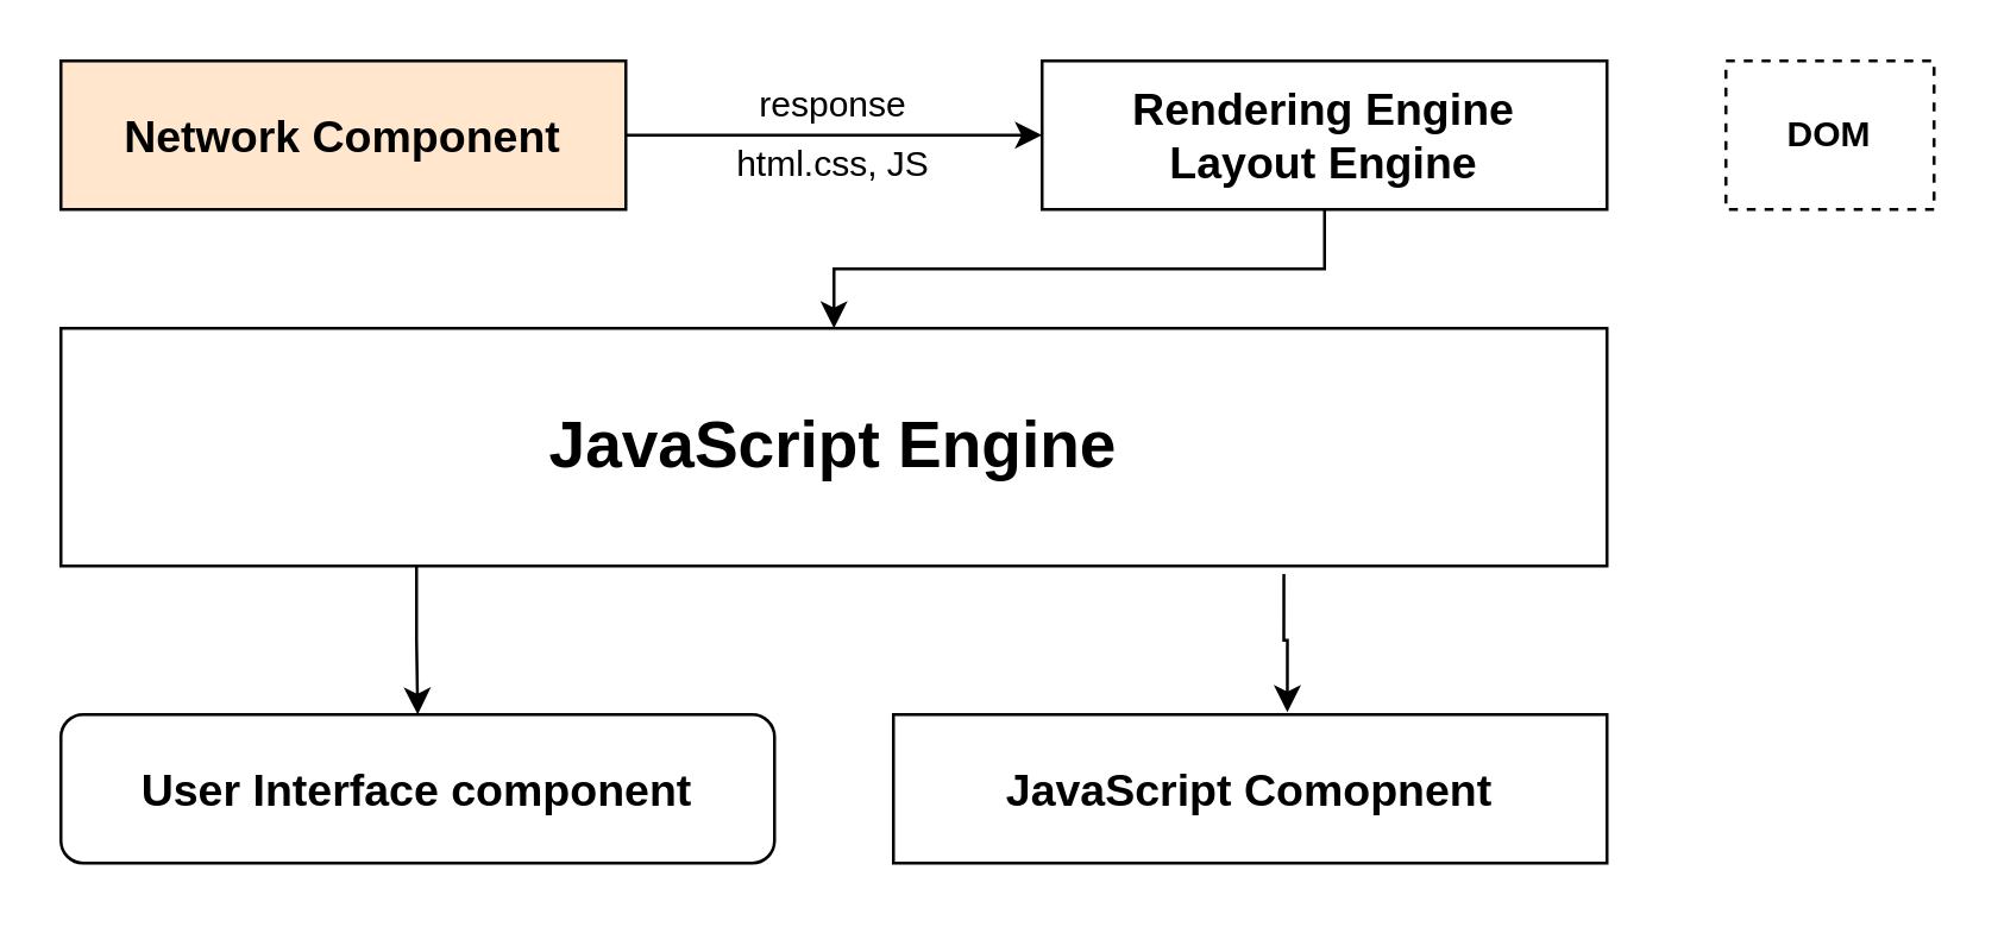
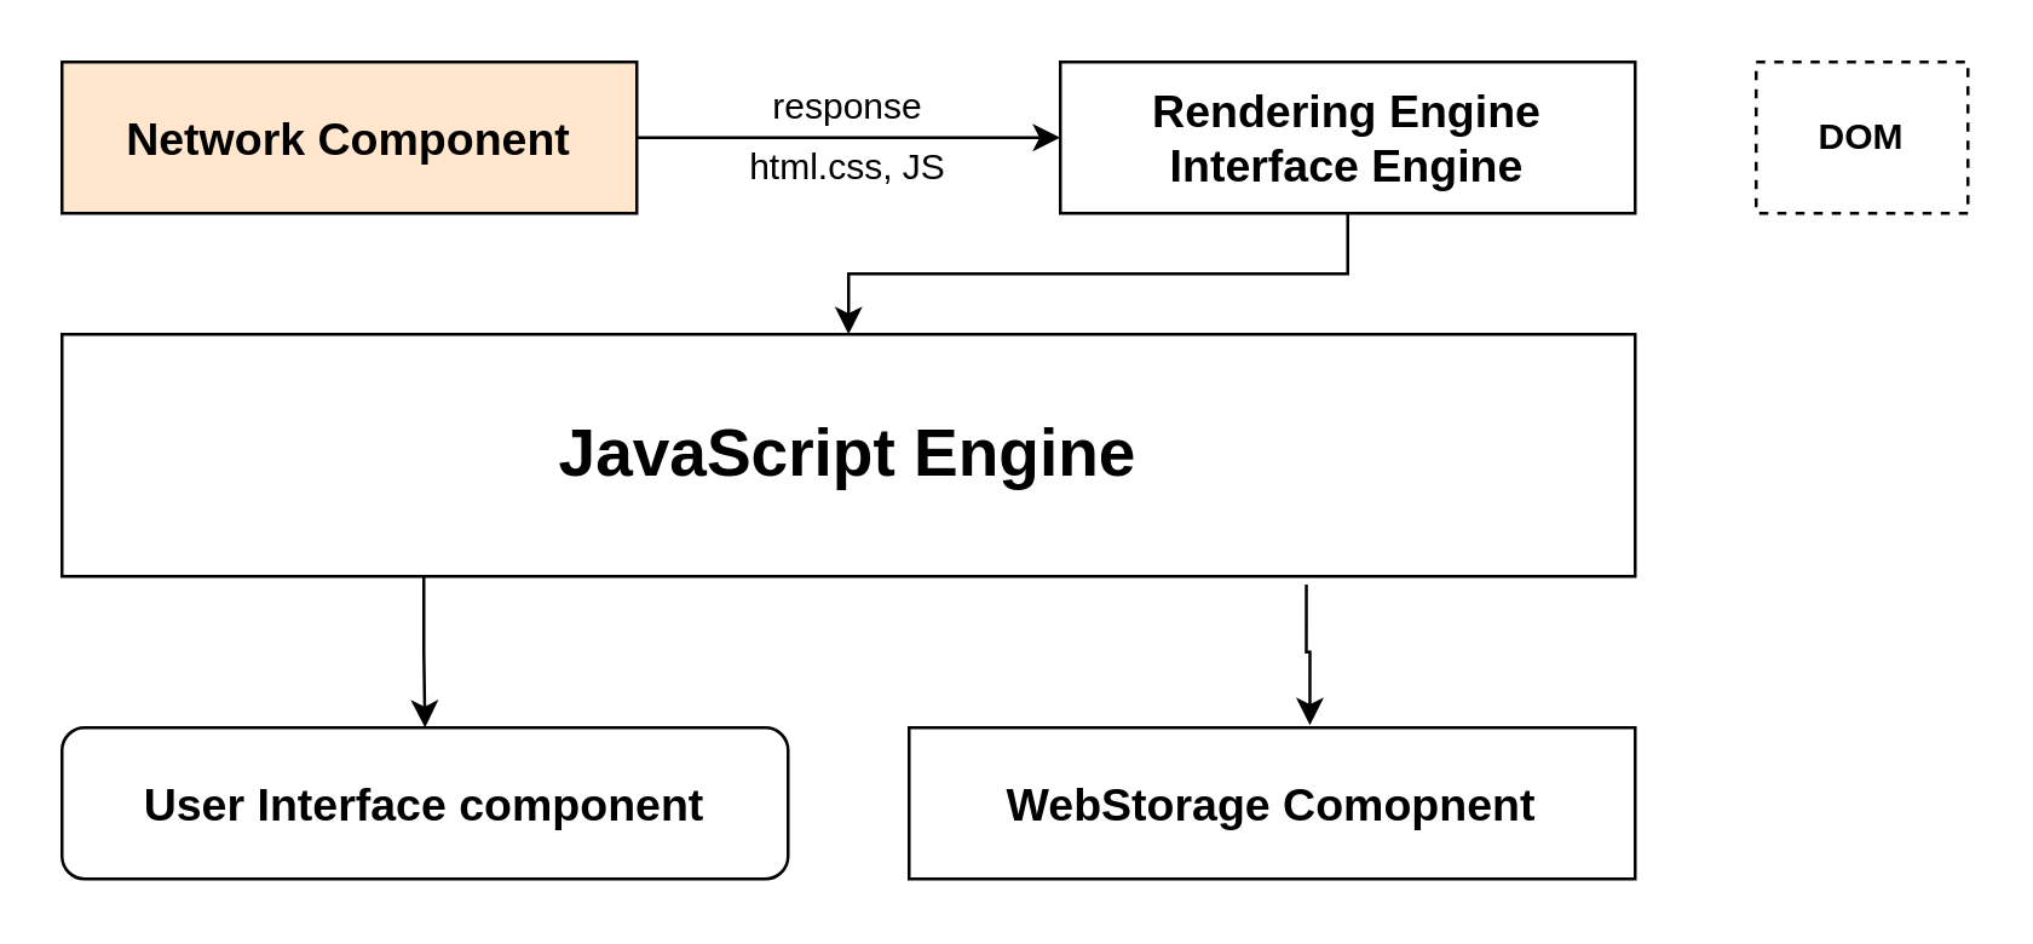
  <mxCell id="0" />
  <mxCell id="1" parent="0" />
  <mxCell id="2" style="edgeStyle=orthogonalEdgeStyle;rounded=0;orthogonalLoop=1;jettySize=auto;html=1;" edge="1" parent="1" source="3" target="5"><mxGeometry relative="1" as="geometry" /></mxCell>
  <mxCell id="3" value="Network Component" style="rounded=0;whiteSpace=wrap;html=1;fontStyle=1;fontSize=15;fillColor=#ffe6cc;" vertex="1" parent="1"><mxGeometry x="20" y="20" width="190" height="50" as="geometry" /></mxCell>
  <mxCell id="4" style="edgeStyle=orthogonalEdgeStyle;rounded=0;orthogonalLoop=1;jettySize=auto;html=1;" edge="1" parent="1" source="5" target="10"><mxGeometry relative="1" as="geometry" /></mxCell>
- <mxCell id="5" value="Rendering Engine&lt;div&gt;Layout Engine&lt;/div&gt;" style="rounded=0;whiteSpace=wrap;html=1;fontStyle=1;fontSize=15;" vertex="1" parent="1"><mxGeometry x="350" y="20" width="190" height="50" as="geometry" /></mxCell>
+ <mxCell id="5" value="Rendering Engine&lt;div&gt;Interface Engine&lt;/div&gt;" style="rounded=0;whiteSpace=wrap;html=1;fontStyle=1;fontSize=15;" vertex="1" parent="1"><mxGeometry x="350" y="20" width="190" height="50" as="geometry" /></mxCell>
  <mxCell id="6" value="response" style="text;html=1;align=center;verticalAlign=middle;whiteSpace=wrap;rounded=0;" vertex="1" parent="1"><mxGeometry x="250" y="20" width="60" height="30" as="geometry" /></mxCell>
  <mxCell id="7" value="html.css, JS" style="text;html=1;align=center;verticalAlign=middle;whiteSpace=wrap;rounded=0;" vertex="1" parent="1"><mxGeometry x="240" y="40" width="80" height="30" as="geometry" /></mxCell>
  <mxCell id="8" value="DOM" style="rounded=0;whiteSpace=wrap;html=1;fontStyle=1;dashed=1;" vertex="1" parent="1"><mxGeometry x="580" y="20" width="70" height="50" as="geometry" /></mxCell>
  <mxCell id="9" style="edgeStyle=orthogonalEdgeStyle;rounded=0;orthogonalLoop=1;jettySize=auto;html=1;exitX=0.23;exitY=0.978;exitDx=0;exitDy=0;exitPerimeter=0;" edge="1" parent="1" source="10" target="11"><mxGeometry relative="1" as="geometry" /></mxCell>
  <mxCell id="10" value="JavaScript Engine" style="rounded=0;whiteSpace=wrap;html=1;fontStyle=1;fontSize=22;" vertex="1" parent="1"><mxGeometry x="20" y="110" width="520" height="80" as="geometry" /></mxCell>
  <mxCell id="11" value="User Interface component" style="whiteSpace=wrap;html=1;fontStyle=1;fontSize=15;rounded=1;" vertex="1" parent="1"><mxGeometry x="20" y="240" width="240" height="50" as="geometry" /></mxCell>
- <mxCell id="12" value="JavaScript Comopnent" style="rounded=0;whiteSpace=wrap;html=1;fontStyle=1;fontSize=15;" vertex="1" parent="1"><mxGeometry x="300" y="240" width="240" height="50" as="geometry" /></mxCell>
+ <mxCell id="12" value="WebStorage Comopnent" style="rounded=0;whiteSpace=wrap;html=1;fontStyle=1;fontSize=15;" vertex="1" parent="1"><mxGeometry x="300" y="240" width="240" height="50" as="geometry" /></mxCell>
  <mxCell id="13" style="edgeStyle=orthogonalEdgeStyle;rounded=0;orthogonalLoop=1;jettySize=auto;html=1;entryX=0.552;entryY=-0.016;entryDx=0;entryDy=0;entryPerimeter=0;exitX=0.791;exitY=1.034;exitDx=0;exitDy=0;exitPerimeter=0;" edge="1" parent="1" source="10" target="12"><mxGeometry relative="1" as="geometry" /></mxCell>
